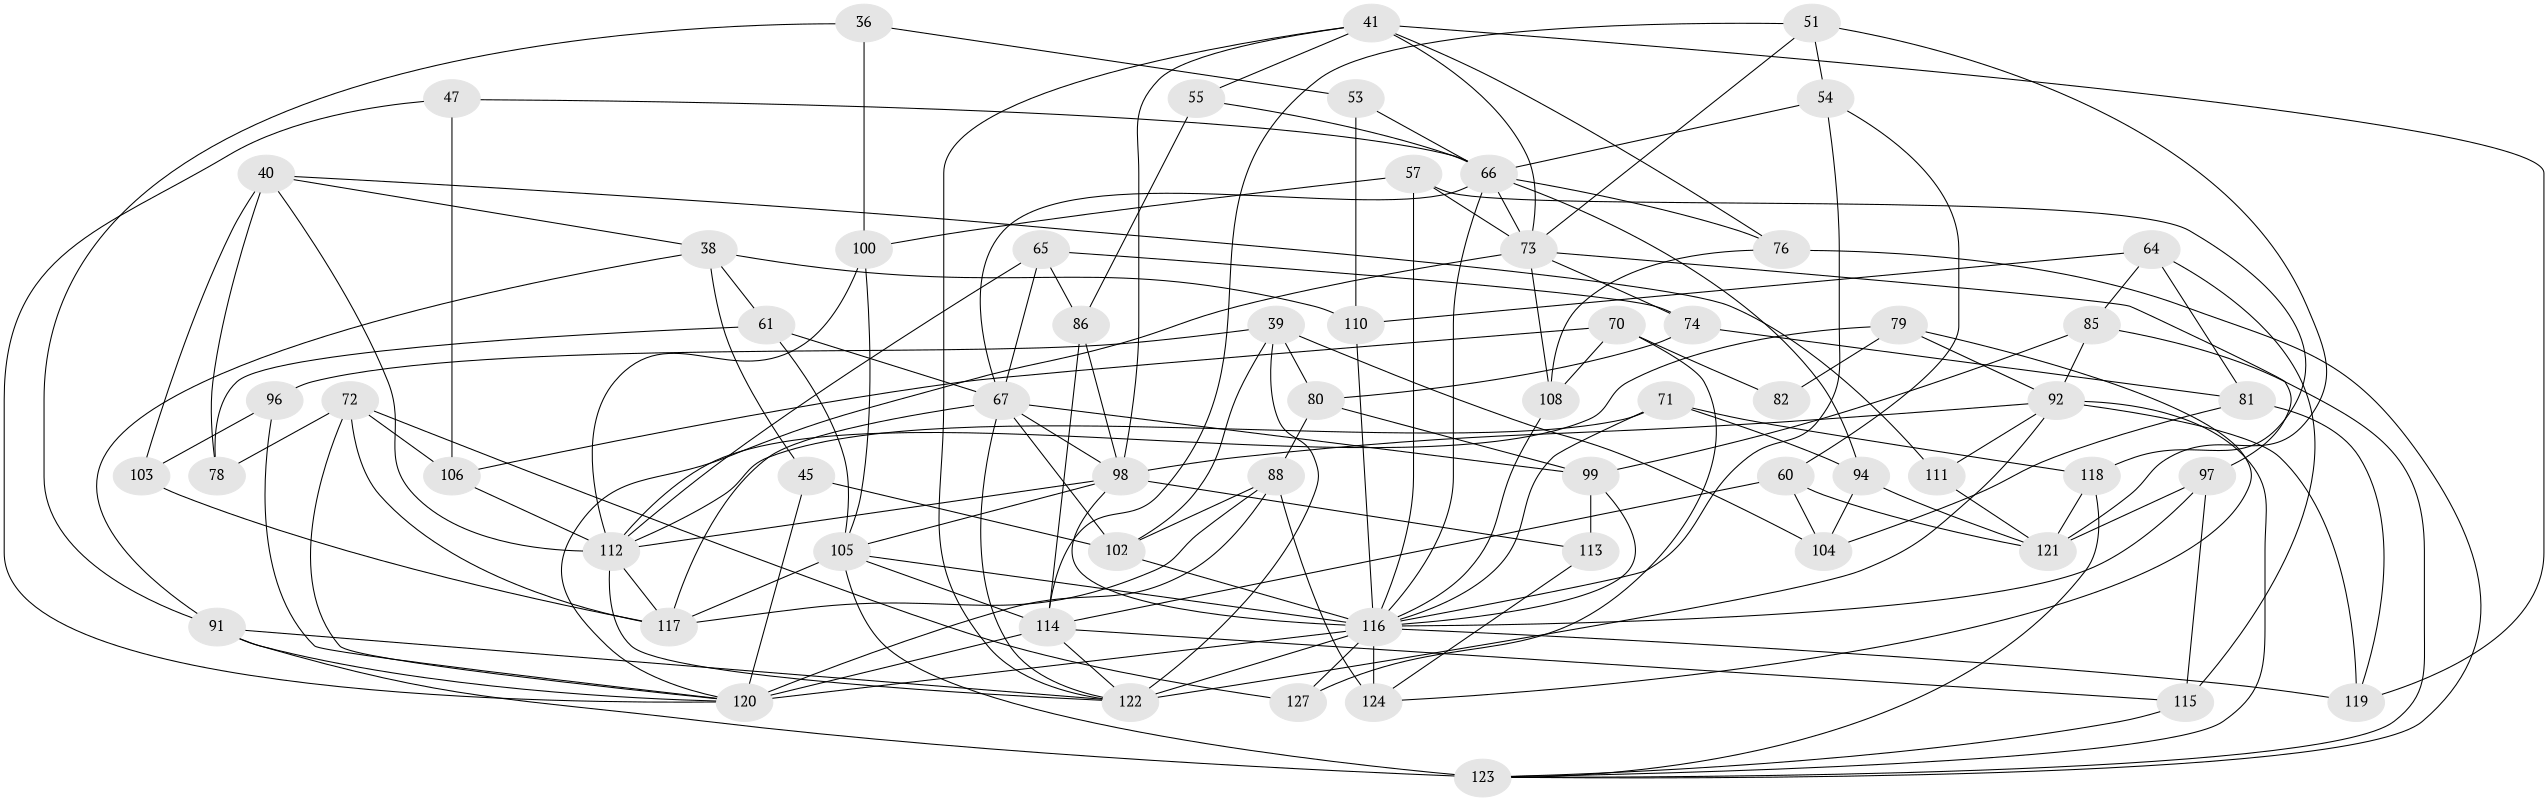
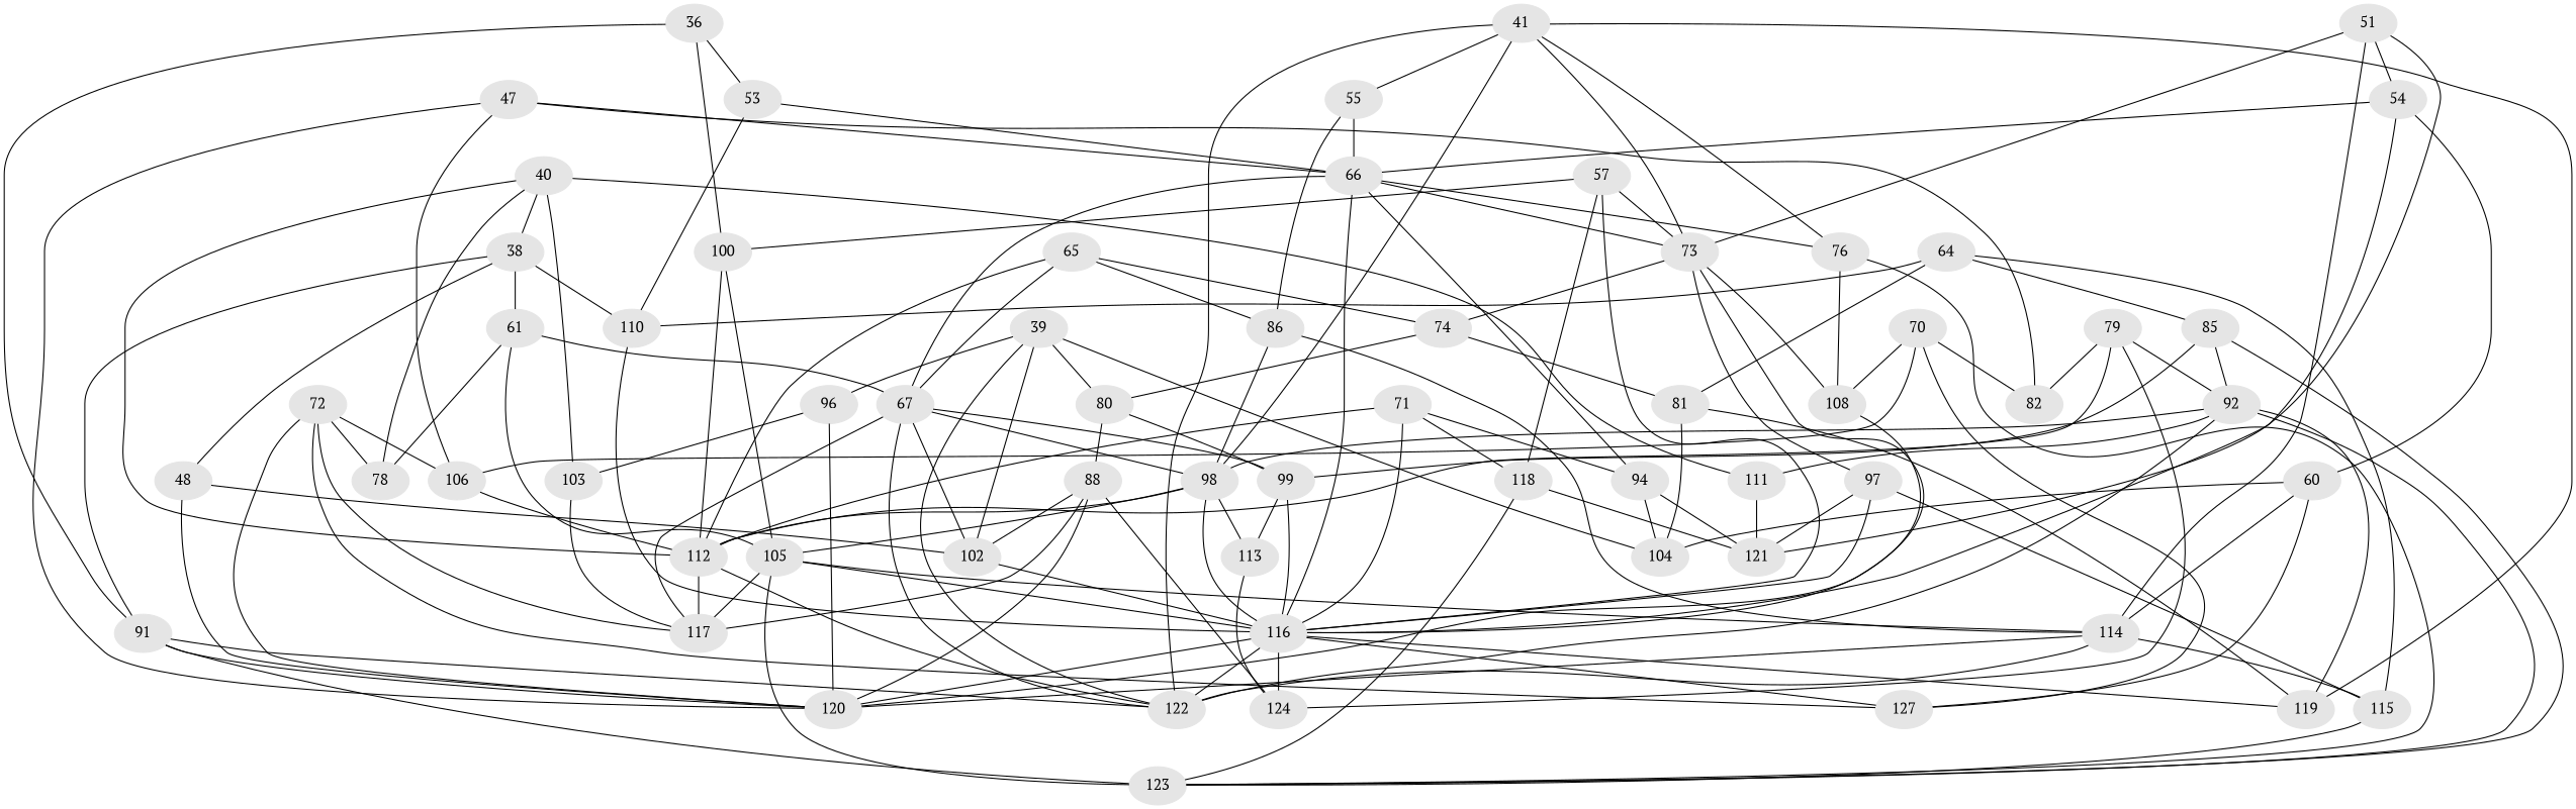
  graph {
    fontname="PT Serif"
    node [color=gray90 fontname="PT Serif" style=filled]
    edge [fontname="PT Serif"]
    36
    53
    91 [super="+59"]
    100
    110
    66 [super="+65"]
    122 [super="+3+46+34"]
    120 [super="+14+75+44+109"]
    123 [super="+12+13+95"]
    112 [super="+62"]
    105 [super="+84"]
-   48 [super="+18" label=45]
+   48 [super="+18"]
    102 [super="+93"]
    38
    61 [super="+56"]
    78
    67 [super="+32+25"]
    116 [super="+49+101+107"]
    39
    80
    96
    104
    99 [super="+69"]
    88 [super="+2"]
    103
    40 [super="+19"]
    111
    117 [super="+89"]
    121
    41 [super="+33"]
    55
    73 [super="+24+68"]
    76
    98 [super="+83+43"]
    119 [super="+52"]
    86
    74
    108
    97
    113
    n41 [label=65]
    81
    114 [super="+7+77"]
    94
    47
    82
    106
    51
    54
    60
    115
    n52 [label=127]
    124 [super="+31"]
    57
    118
    64
    85
    92 [super="+4+90"]
    70
    71
    72 [super="+50"]
    79
    36 -- 53
    36 -- 91
    36 -- 100
    53 -- 110
    53 -- 66
    91 -- 122 [weight=2]
    91 -- 120
    91 -- 123
    100 -- 112
    100 -- 105
    110 -- 116
    66 -- 67 [weight=2]
    66 -- 116
    66 -- 73
    66 -- 76
    66 -- 94
    112 -- 122
    112 -- 117 [weight=2]
    105 -- 123 [weight=4]
    105 -- 116
    105 -- 117 [weight=2]
    105 -- 114 [weight=2]
    48 -- 120 [weight=3]
    48 -- 102 [weight=2]
    102 -- 116
    38 -- 91
    38 -- 110
    38 -- 48
    38 -- 61
    61 -- 105
    61 -- 78
    61 -- 67 [weight=3]
    67 -- 122 [weight=2]
    67 -- 102
    67 -- 99
    67 -- 117
    67 -- 98
    116 -- 122 [weight=3]
    116 -- 120 [weight=3]
    116 -- 119
    116 -- n52
    116 -- 124 [weight=3]
    39 -- 122
    39 -- 102
    39 -- 80
    39 -- 96
    39 -- 104
    80 -- 99
    80 -- 88
    96 -- 120
    96 -- 103
    99 -- 116 [weight=2]
    99 -- 113
    88 -- 120
    88 -- 102
    88 -- 117 [weight=2]
    88 -- 124
    103 -- 117
    40 -- 112
    40 -- 38
    40 -- 78
    40 -- 103 [weight=2]
    40 -- 111
    111 -- 121
    41 -- 122
    41 -- 55 [weight=2]
    41 -- 73
    41 -- 76
    41 -- 98
    41 -- 119 [weight=2]
    55 -- 66
    55 -- 86
    73 -- 120
    73 -- 74
    73 -- 108
    73 -- 97
    76 -- 123
    76 -- 108
    98 -- 112
    98 -- 105
    98 -- 116 [weight=2]
    98 -- 113 [weight=2]
    86 -- 98
    86 -- 114
    74 -- 80
    74 -- 81
    108 -- 116
    97 -- 116
    97 -- 121
    97 -- 115
    113 -- 124
    n41 -- 112
    n41 -- 67
    n41 -- 86
    n41 -- 74
    81 -- 104
    81 -- 119
    114 -- 122
    114 -- 120
    114 -- 115
    94 -- 104
    94 -- 121
    47 -- 66
    47 -- 120
+   47 -- 82
    47 -- 106
    106 -- 112
    51 -- 121
    51 -- 73
    51 -- 114
    51 -- 54
    54 -- 66
    54 -- 116
    54 -- 60
    60 -- 104
    60 -- 114
-   60 -- 121
+   60 -- n52
    115 -- 123
    57 -- 100
    57 -- 116
    57 -- 73
    57 -- 118
    118 -- 123
    118 -- 121
    64 -- 110
    64 -- 81
    64 -- 115
    64 -- 85
    85 -- 123
    85 -- 99
    85 -- 92
    92 -- 122 [weight=3]
    92 -- 123
    92 -- 111
    92 -- 98
    92 -- 119 [weight=2]
    70 -- 108
    70 -- 82
    70 -- 106
    70 -- n52
    71 -- 112
    71 -- 116
    71 -- 94
    71 -- 118
    72 -- 120 [weight=2]
    72 -- 78 [weight=2]
    72 -- 117 [weight=2]
    72 -- 106
    72 -- n52
    79 -- 112
    79 -- 82
    79 -- 124
    79 -- 92
  }
